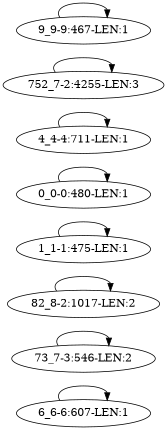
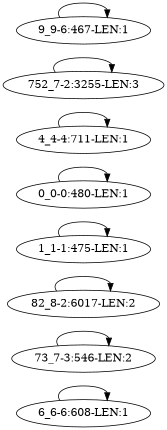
  digraph {
    rankdir=LR
-   "6_6-6:607-LEN:1"
+   "6_6-6:607-LEN:1" [label="6_6-6:608-LEN:1"]
    n2 [label="73_7-3:546-LEN:2"]
-   "82_8-2:1017-LEN:2"
+   "82_8-2:1017-LEN:2" [label="82_8-2:6017-LEN:2"]
    "1_1-1:475-LEN:1"
    n5 [label="0_0-0:480-LEN:1"]
    "4_4-4:711-LEN:1"
-   "752_7-2:4255-LEN:3"
-   "9_9-9:467-LEN:1"
+   "752_7-2:4255-LEN:3" [label="752_7-2:3255-LEN:3"]
+   "9_9-9:467-LEN:1" [label="9_9-6:467-LEN:1"]
    "6_6-6:607-LEN:1" -> "6_6-6:607-LEN:1"
    n2 -> n2
    "82_8-2:1017-LEN:2" -> "82_8-2:1017-LEN:2"
    "1_1-1:475-LEN:1" -> "1_1-1:475-LEN:1"
    n5 -> n5
    "4_4-4:711-LEN:1" -> "4_4-4:711-LEN:1"
    "752_7-2:4255-LEN:3" -> "752_7-2:4255-LEN:3"
    "9_9-9:467-LEN:1" -> "9_9-9:467-LEN:1"
  }
